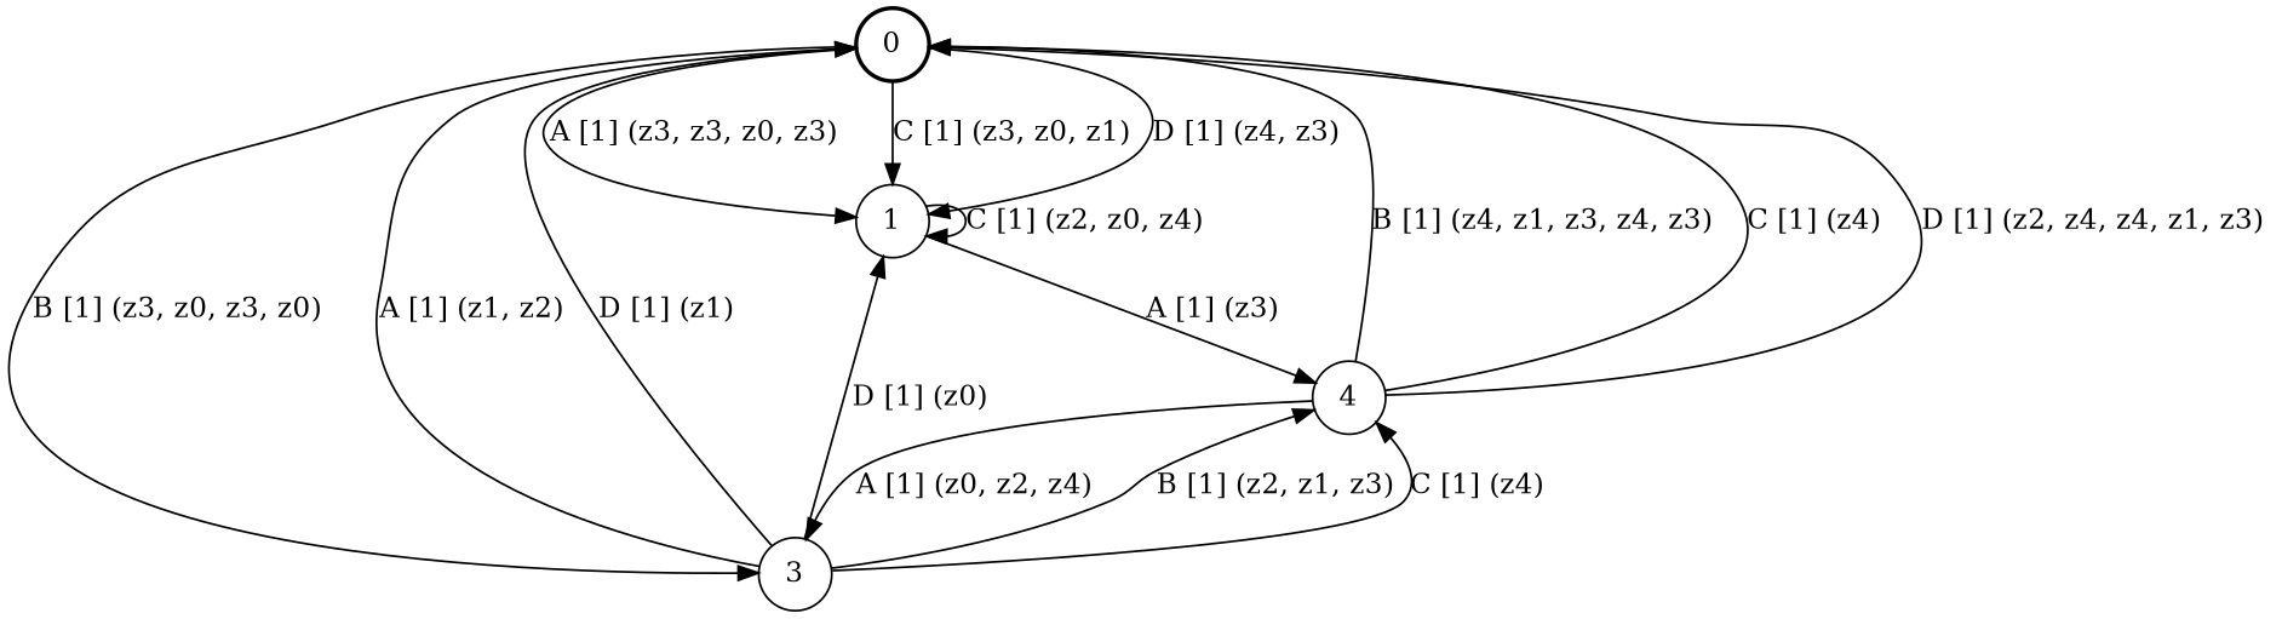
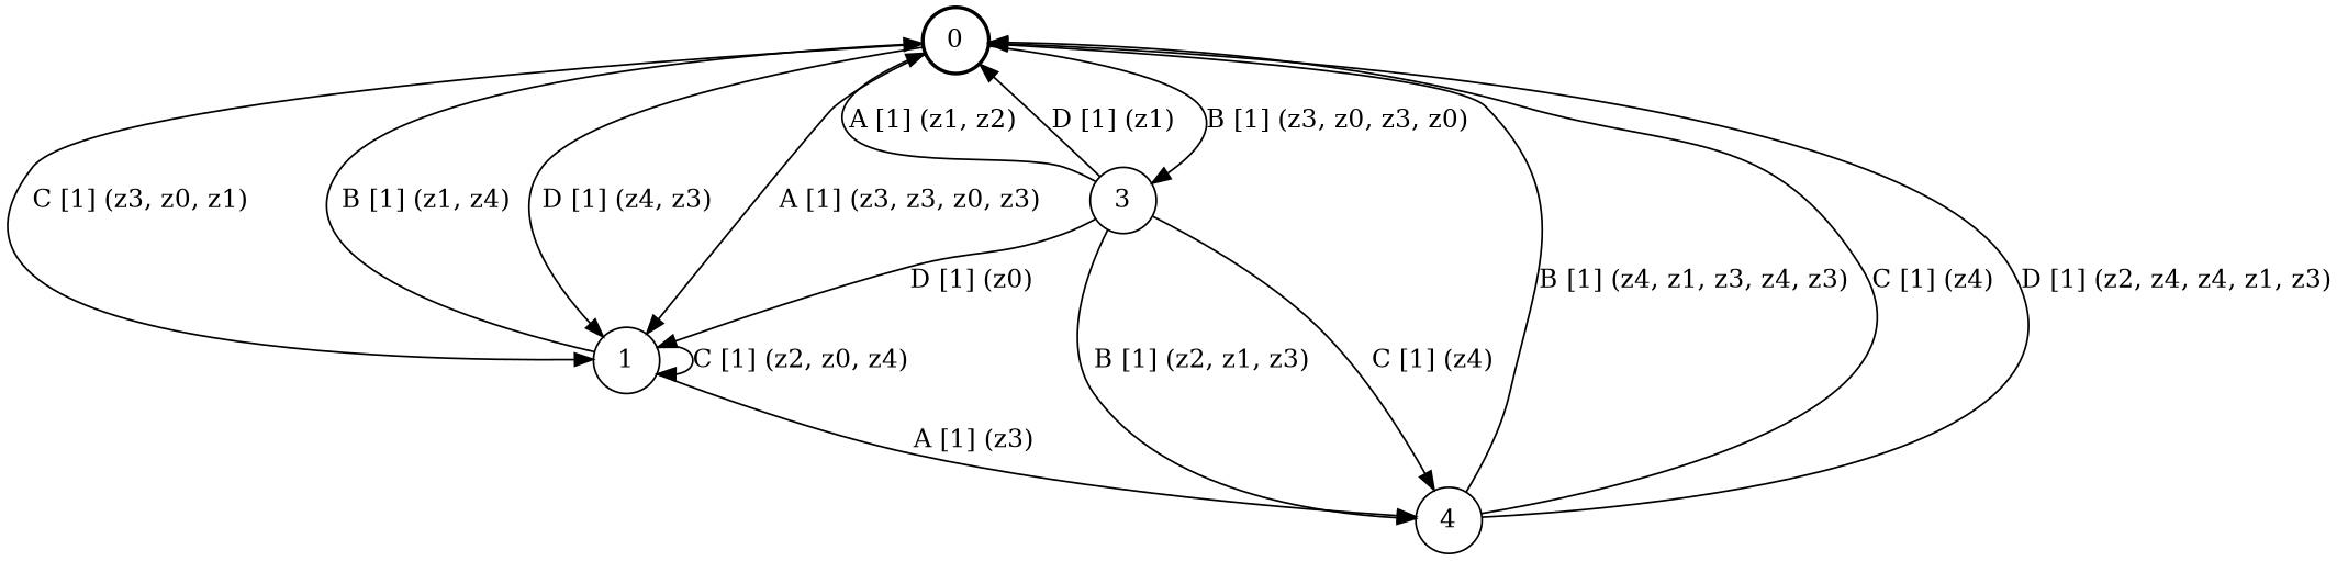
  digraph {
    node [shape=circle]
    0 [style=bold]
    1
    3
    n4 [label=4]
    0 -> 1 [label="A [1] (z3, z3, z0, z3) "]
    0 -> 1 [label="C [1] (z3, z0, z1) "]
    0 -> 1 [label="D [1] (z4, z3) "]
    0 -> 3 [label="B [1] (z3, z0, z3, z0) "]
+   1 -> 0 [label="B [1] (z1, z4) "]
    1 -> 1 [label="C [1] (z2, z0, z4) "]
    1 -> n4 [label="A [1] (z3) "]
    3 -> 0 [label="A [1] (z1, z2) "]
    3 -> 0 [label="D [1] (z1) "]
    3 -> 1 [label="D [1] (z0) "]
    3 -> n4 [label="B [1] (z2, z1, z3) "]
    3 -> n4 [label="C [1] (z4) "]
    n4 -> 0 [label="B [1] (z4, z1, z3, z4, z3) "]
    n4 -> 0 [label="C [1] (z4) "]
    n4 -> 0 [label="D [1] (z2, z4, z4, z1, z3) "]
-   n4 -> 3 [label="A [1] (z0, z2, z4) "]
  }
